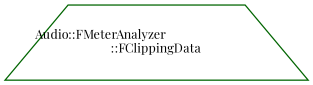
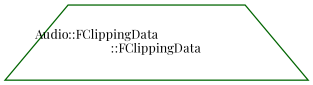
  digraph {
    rankdir=TB
    fontname="Playfair Display"
-   n1 [color=darkgreen fillcolor=white fontname="Playfair Display" fontsize=10 height=0.2 label="Audio::FMeterAnalyzer\l::FClippingData" shape=trapezium style=filled width=0.4]
+   n1 [color=darkgreen fillcolor=white fontname="Playfair Display" fontsize=10 height=0.2 label="Audio::FClippingData\l::FClippingData" shape=trapezium style=filled width=0.4]
  }
